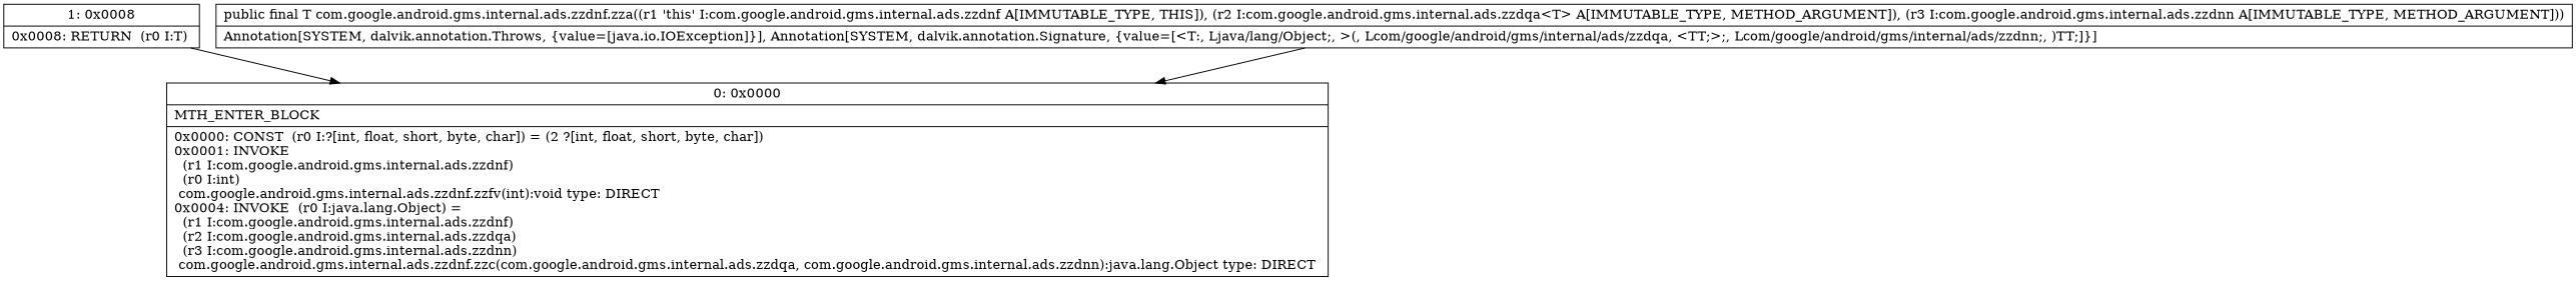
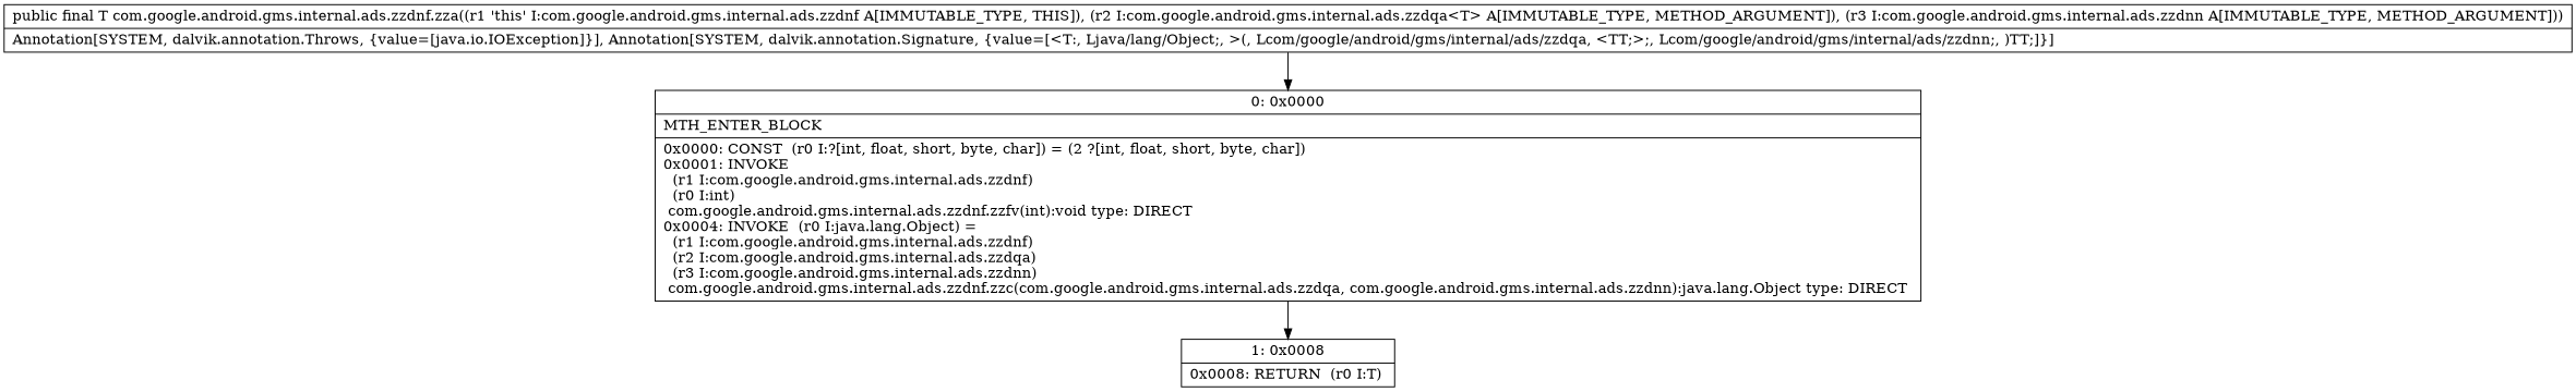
  digraph {
    node [shape=record]
    n1 [label="{0\:\ 0x0000|MTH_ENTER_BLOCK\l|0x0000: CONST  (r0 I:?[int, float, short, byte, char]) = (2 ?[int, float, short, byte, char]) \l0x0001: INVOKE  \l  (r1 I:com.google.android.gms.internal.ads.zzdnf)\l  (r0 I:int)\l com.google.android.gms.internal.ads.zzdnf.zzfv(int):void type: DIRECT \l0x0004: INVOKE  (r0 I:java.lang.Object) = \l  (r1 I:com.google.android.gms.internal.ads.zzdnf)\l  (r2 I:com.google.android.gms.internal.ads.zzdqa)\l  (r3 I:com.google.android.gms.internal.ads.zzdnn)\l com.google.android.gms.internal.ads.zzdnf.zzc(com.google.android.gms.internal.ads.zzdqa, com.google.android.gms.internal.ads.zzdnn):java.lang.Object type: DIRECT \l}"]
    n2 [label="{1\:\ 0x0008|0x0008: RETURN  (r0 I:T) \l}"]
    n3 [label="{public final T com.google.android.gms.internal.ads.zzdnf.zza((r1 'this' I:com.google.android.gms.internal.ads.zzdnf A[IMMUTABLE_TYPE, THIS]), (r2 I:com.google.android.gms.internal.ads.zzdqa\<T\> A[IMMUTABLE_TYPE, METHOD_ARGUMENT]), (r3 I:com.google.android.gms.internal.ads.zzdnn A[IMMUTABLE_TYPE, METHOD_ARGUMENT]))  | Annotation[SYSTEM, dalvik.annotation.Throws, \{value=[java.io.IOException]\}], Annotation[SYSTEM, dalvik.annotation.Signature, \{value=[\<T:, Ljava\/lang\/Object;, \>(, Lcom\/google\/android\/gms\/internal\/ads\/zzdqa, \<TT;\>;, Lcom\/google\/android\/gms\/internal\/ads\/zzdnn;, )TT;]\}]\l}"]
-   n2 -> n1
+   n1 -> n2
    n3 -> n1
  }
